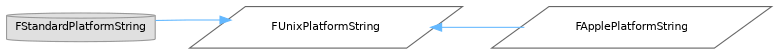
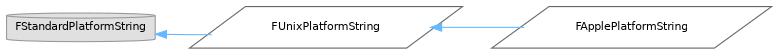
  digraph {
    rankdir=LR
    node [color=grey40 fillcolor=white fontname=Helvetica fontsize=10 shape=parallelogram style=filled]
    edge [color=steelblue1 dir=back fontname=Helvetica fontsize=10 labelfontname=Helvetica labelfontsize=10 style=solid]
    n1 [color=grey60 fillcolor="#E0E0E0" height=0.2 label=FStandardPlatformString shape=cylinder width=0.4]
    n2 [height=0.2 label=FUnixPlatformString width=0.4]
    n3 [height=0.2 label=FApplePlatformString width=0.4]
-   n2 -> n1
+   n1 -> n2
    n2 -> n3
  }
